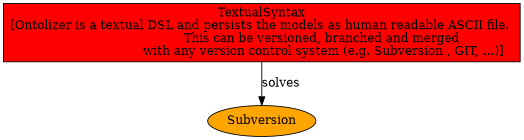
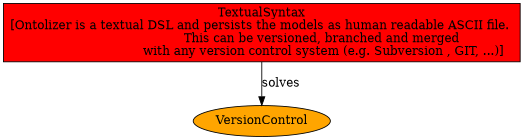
  digraph {
    node [style=filled]
    n1 [fillcolor=red label="TextualSyntax\n[Ontolizer is a textual DSL and persists the models as human readable ASCII file. \n				This can be versioned, branched and merged \n				with any version control system (e.g. Subversion , GIT, ...)]" shape=rectangle]
-   VersionControl [fillcolor=orange shape=oval label=Subversion]
+   VersionControl [fillcolor=orange shape=oval]
    n1 -> VersionControl [label=solves]
  }
